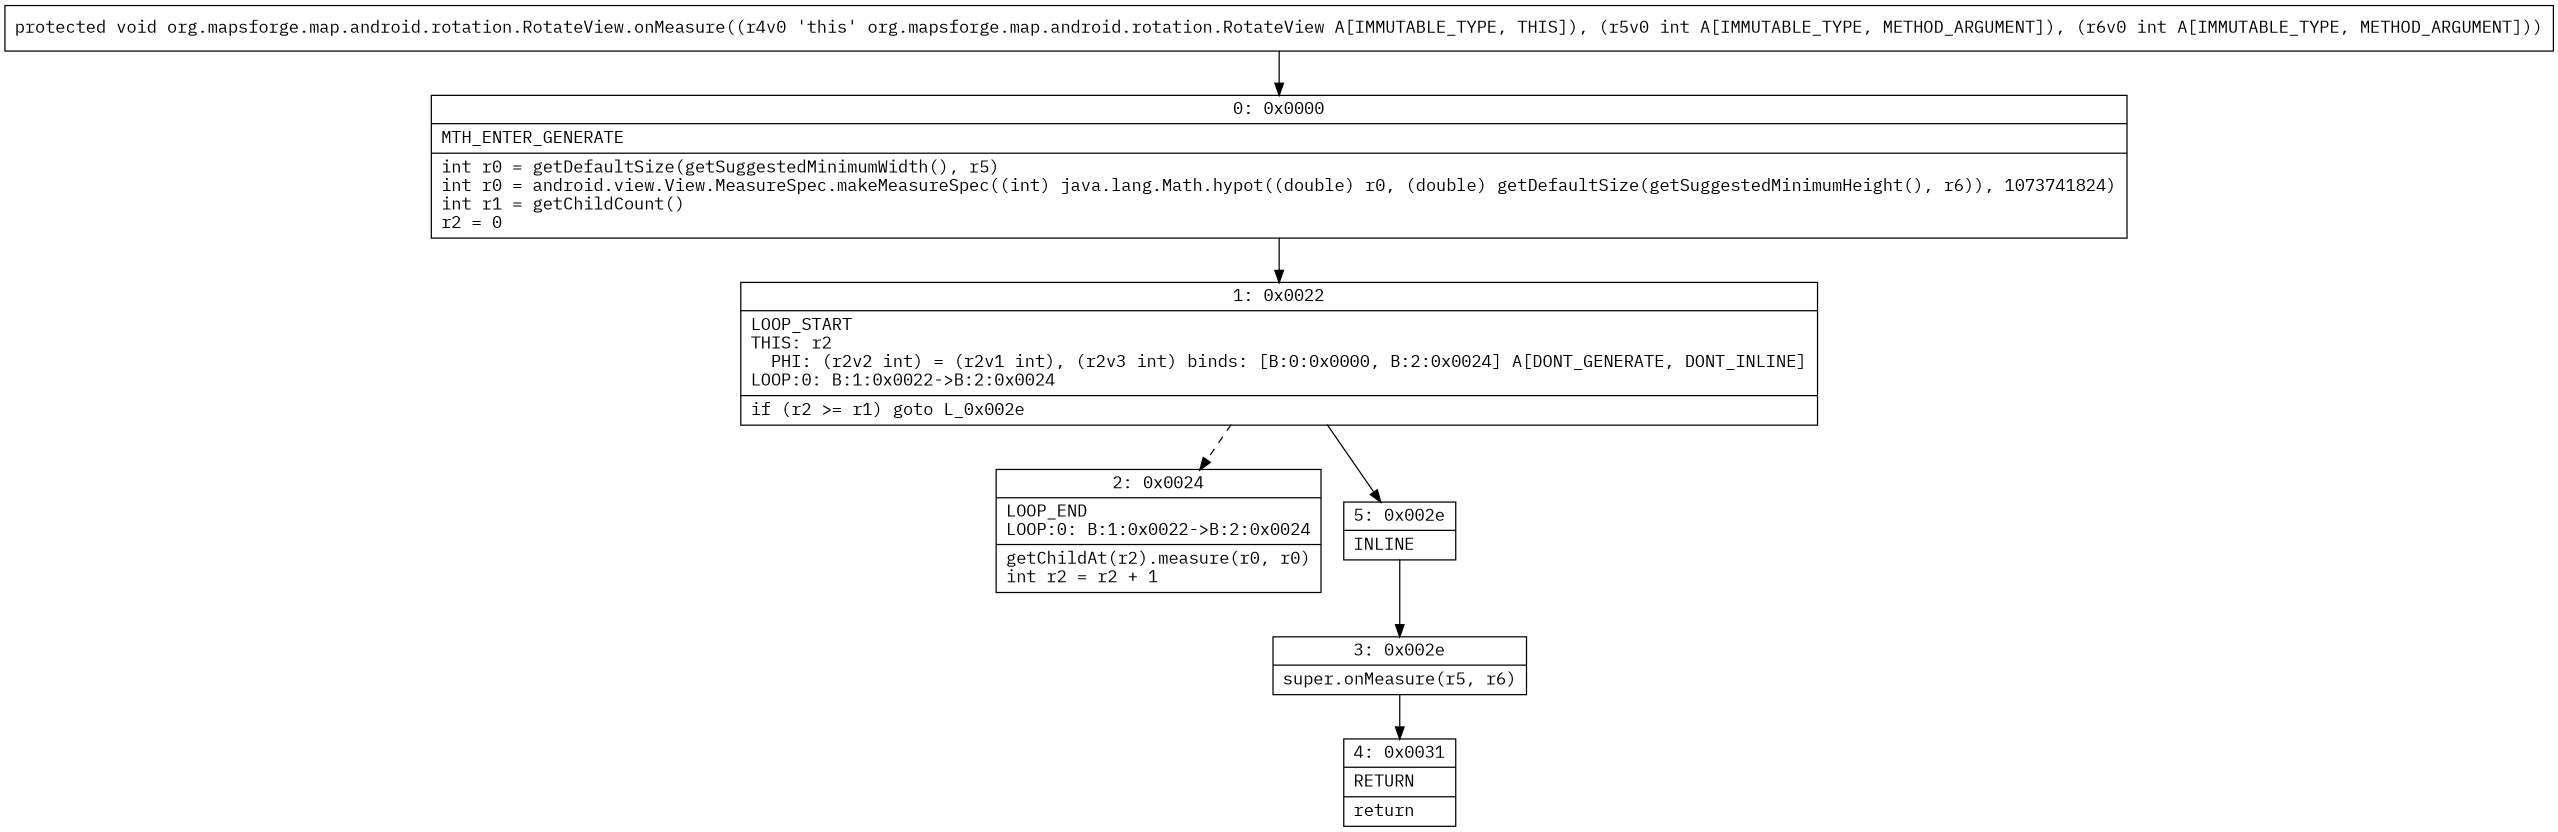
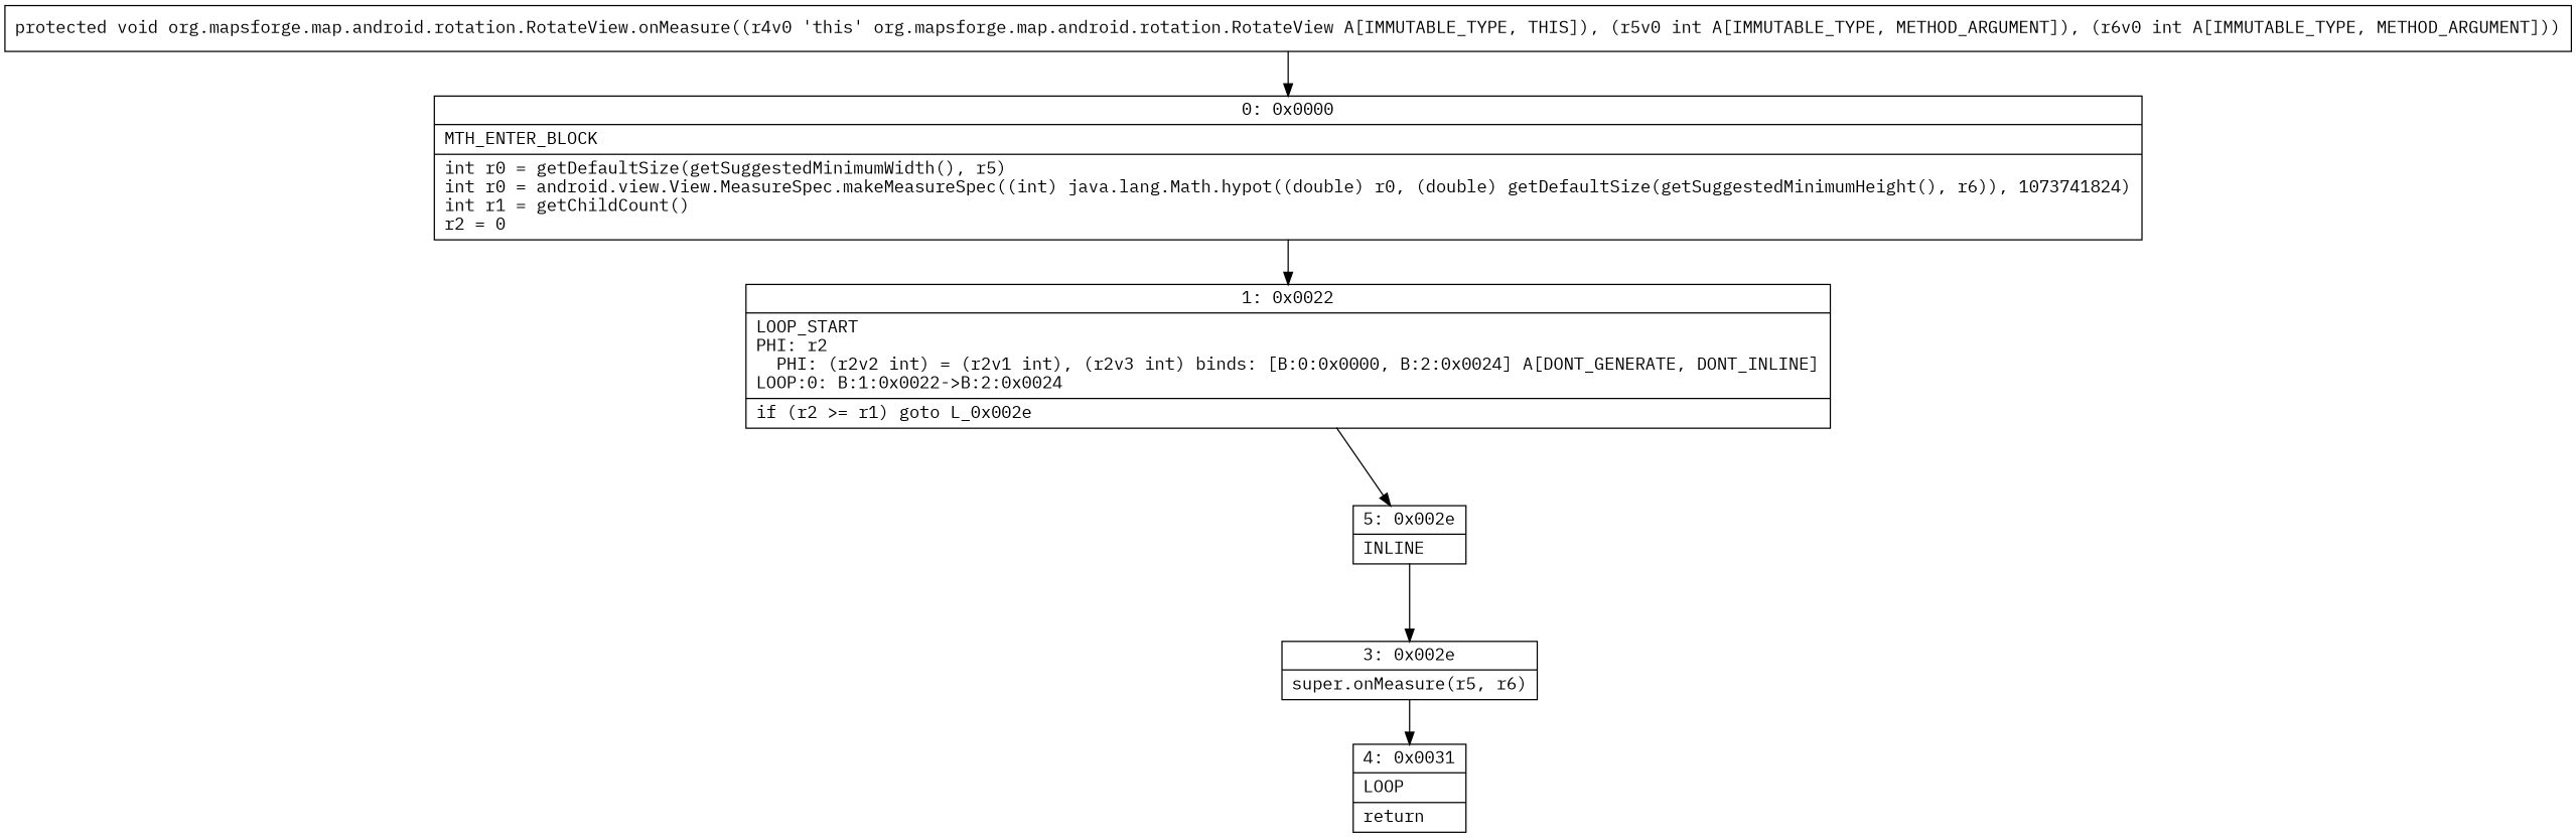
  digraph {
    fontname="IBM Plex Mono"
    node [fontname="IBM Plex Mono" shape=record]
    edge [fontname="IBM Plex Mono"]
-   n1 [label="{0\:\ 0x0000|MTH_ENTER_GENERATE\l|int r0 = getDefaultSize(getSuggestedMinimumWidth(), r5)\lint r0 = android.view.View.MeasureSpec.makeMeasureSpec((int) java.lang.Math.hypot((double) r0, (double) getDefaultSize(getSuggestedMinimumHeight(), r6)), 1073741824)\lint r1 = getChildCount()\lr2 = 0\l}"]
-   n2 [label="{1\:\ 0x0022|LOOP_START\lTHIS: r2 \l  PHI: (r2v2 int) = (r2v1 int), (r2v3 int) binds: [B:0:0x0000, B:2:0x0024] A[DONT_GENERATE, DONT_INLINE]\lLOOP:0: B:1:0x0022\-\>B:2:0x0024\l|if (r2 \>= r1) goto L_0x002e\l}"]
-   n3 [label="{2\:\ 0x0024|LOOP_END\lLOOP:0: B:1:0x0022\-\>B:2:0x0024\l|getChildAt(r2).measure(r0, r0)\lint r2 = r2 + 1\l}"]
+   n1 [label="{0\:\ 0x0000|MTH_ENTER_BLOCK\l|int r0 = getDefaultSize(getSuggestedMinimumWidth(), r5)\lint r0 = android.view.View.MeasureSpec.makeMeasureSpec((int) java.lang.Math.hypot((double) r0, (double) getDefaultSize(getSuggestedMinimumHeight(), r6)), 1073741824)\lint r1 = getChildCount()\lr2 = 0\l}"]
+   n2 [label="{1\:\ 0x0022|LOOP_START\lPHI: r2 \l  PHI: (r2v2 int) = (r2v1 int), (r2v3 int) binds: [B:0:0x0000, B:2:0x0024] A[DONT_GENERATE, DONT_INLINE]\lLOOP:0: B:1:0x0022\-\>B:2:0x0024\l|if (r2 \>= r1) goto L_0x002e\l}"]
    n4 [label="{5\:\ 0x002e|INLINE\l}"]
    n5 [label="{3\:\ 0x002e|super.onMeasure(r5, r6)\l}"]
-   n6 [label="{4\:\ 0x0031|RETURN\l|return\l}"]
+   n6 [label="{4\:\ 0x0031|LOOP\l|return\l}"]
    n7 [label="{protected void org.mapsforge.map.android.rotation.RotateView.onMeasure((r4v0 'this' org.mapsforge.map.android.rotation.RotateView A[IMMUTABLE_TYPE, THIS]), (r5v0 int A[IMMUTABLE_TYPE, METHOD_ARGUMENT]), (r6v0 int A[IMMUTABLE_TYPE, METHOD_ARGUMENT])) }"]
    n1 -> n2
-   n2 -> n3 [style=dashed]
    n2 -> n4
    n4 -> n5
    n5 -> n6
    n7 -> n1
  }
